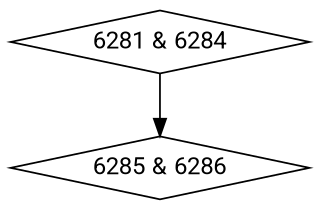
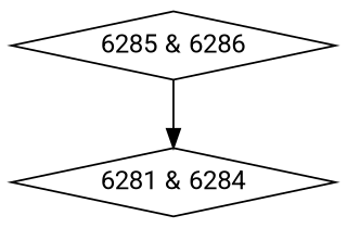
  digraph {
    fontname=Roboto
    node [shape=diamond fontname=Roboto]
    n1 [label="6281 & 6284"]
    n2 [label="6285 & 6286"]
-   n1 -> n2 [fontname=Roboto]
+   n2 -> n1 [fontname=Roboto]
  }
